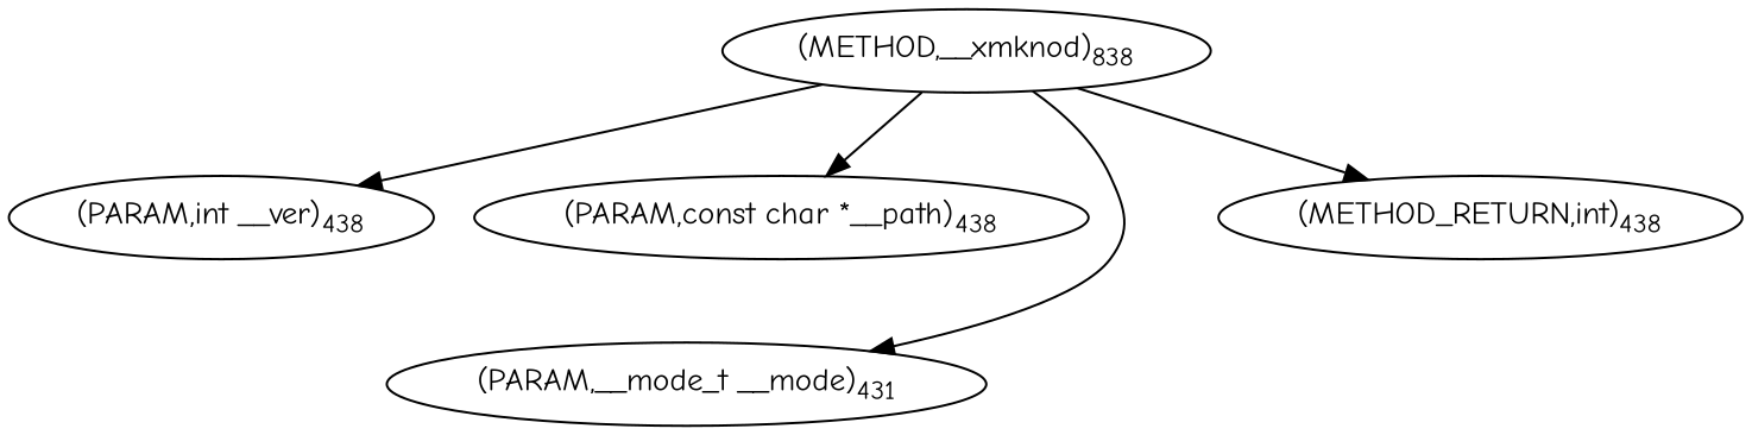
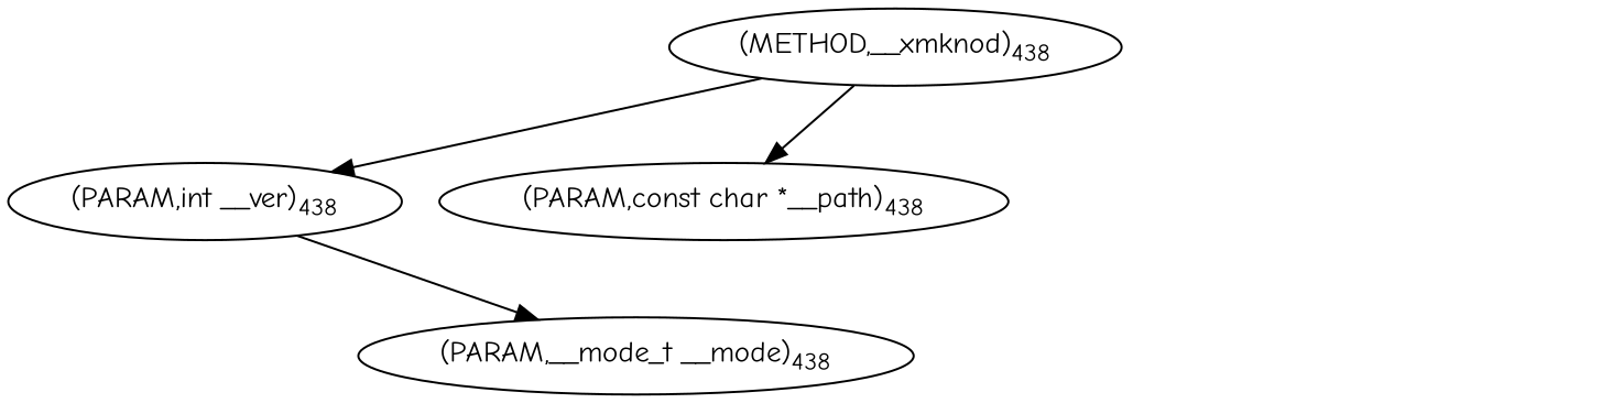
  digraph {
    fontname="Comic Neue"
    node [fontname="Comic Neue"]
    edge [fontname="Comic Neue"]
-   n1 [label=<(METHOD,__xmknod)<SUB>838</SUB>>]
+   n1 [label=<(METHOD,__xmknod)<SUB>438</SUB>>]
    n2 [label=<(PARAM,int __ver)<SUB>438</SUB>>]
    n3 [label=<(PARAM,const char *__path)<SUB>438</SUB>>]
-   n4 [label=<(PARAM,__mode_t __mode)<SUB>431</SUB>>]
-   n5 [label=<(METHOD_RETURN,int)<SUB>438</SUB>>]
+   n4 [label=<(PARAM,__mode_t __mode)<SUB>438</SUB>>]
    n1 -> n2
    n1 -> n3
-   n1 -> n4
-   n1 -> n5
+   n2 -> n4
  }
